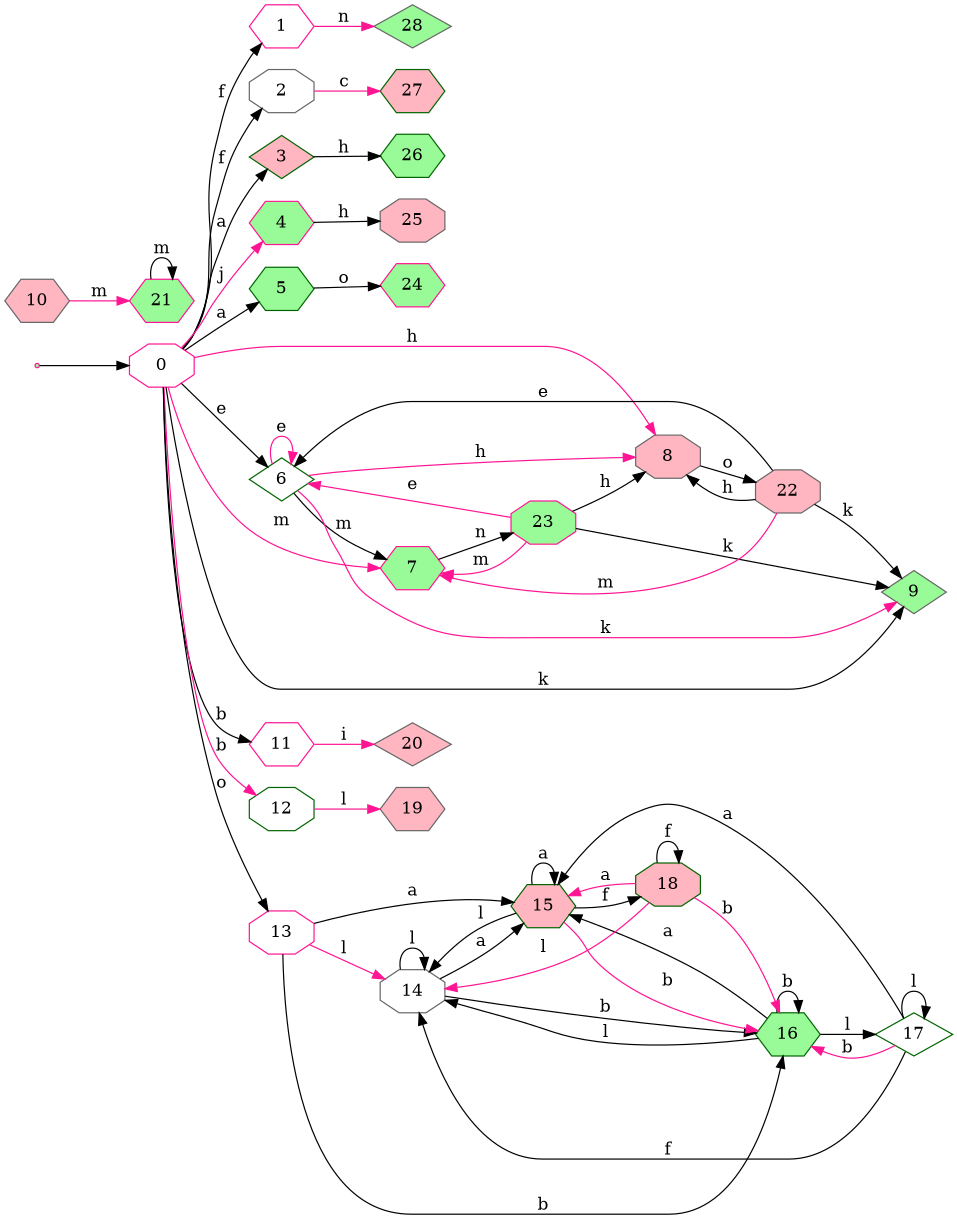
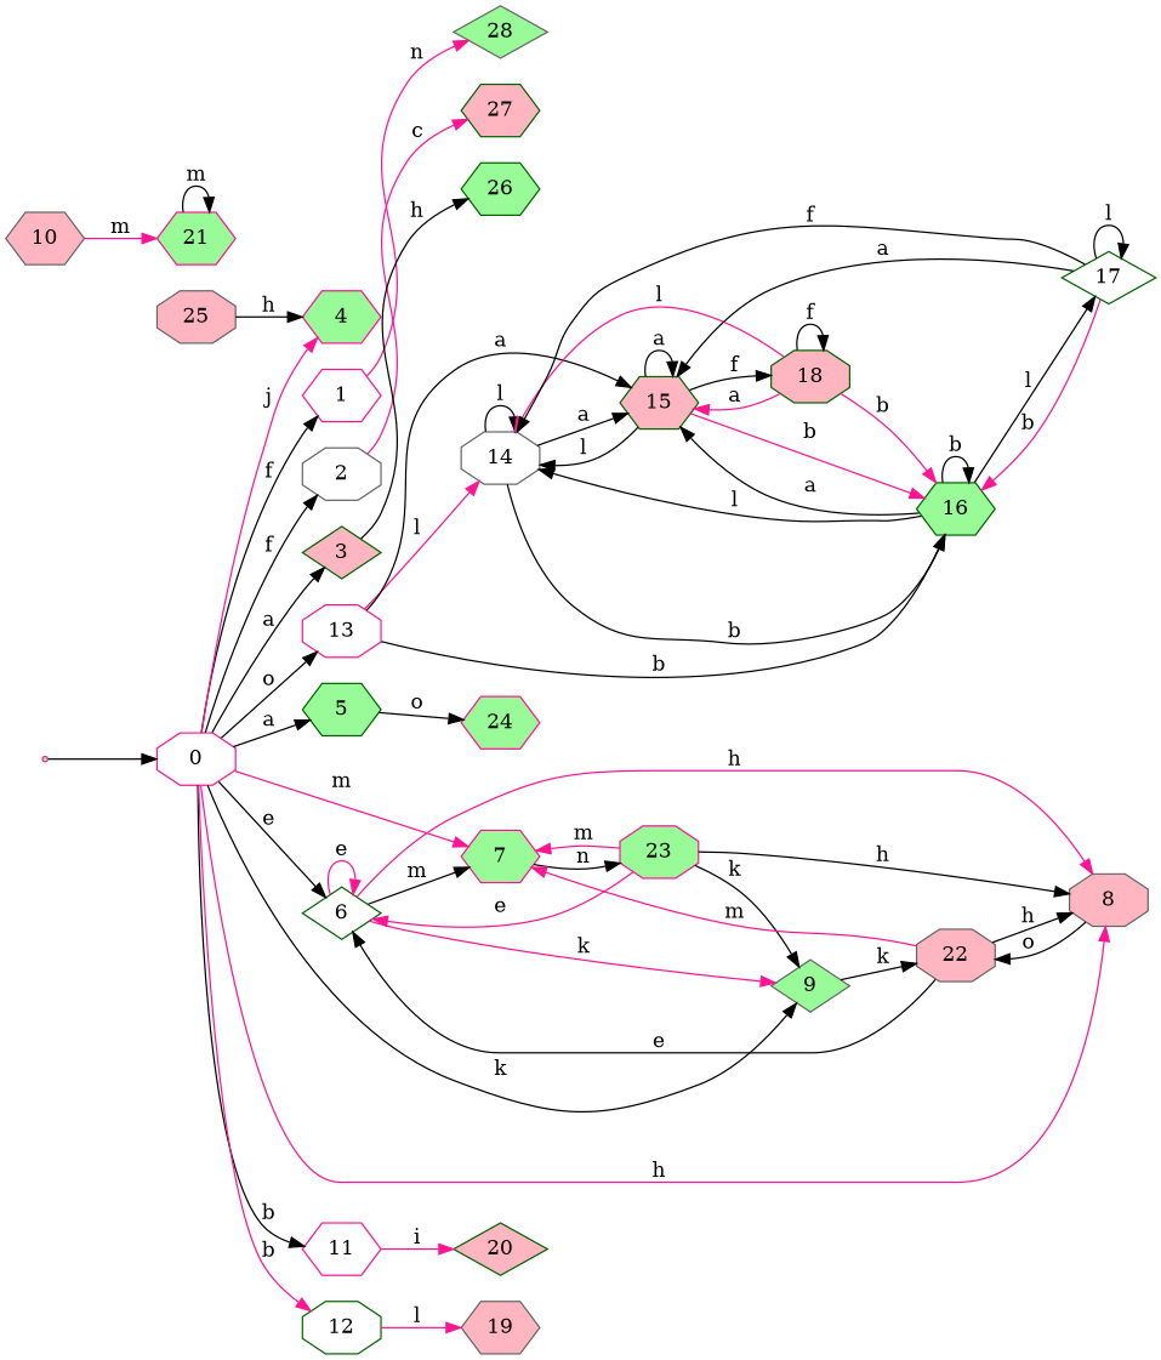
  digraph {
    rankdir=LR
    node [color=deeppink fillcolor=palegreen shape=hexagon style=filled]
    edge [color=black]
    dummy0 [shape=point]
    0 [fillcolor=white shape=octagon]
    1 [fillcolor=white]
    2 [color=gray40 fillcolor=white shape=octagon]
    3 [color=darkgreen fillcolor=lightpink shape=diamond]
    4
    5 [color=darkgreen]
    6 [color=darkgreen fillcolor=white shape=diamond]
    7
    8 [color=gray40 fillcolor=lightpink shape=octagon]
    9 [color=gray40 shape=diamond]
    11 [fillcolor=white]
    12 [color=darkgreen fillcolor=white shape=octagon]
    13 [fillcolor=white shape=octagon]
    28 [color=gray40 shape=diamond]
    27 [color=darkgreen fillcolor=lightpink]
    26 [color=darkgreen]
    25 [color=gray40 fillcolor=lightpink shape=octagon]
    24
    23 [shape=octagon]
    22 [color=gray40 fillcolor=lightpink shape=octagon]
    10 [color=gray40 fillcolor=lightpink]
    21
-   20 [color=gray40 fillcolor=lightpink shape=diamond]
+   20 [color=darkgreen fillcolor=lightpink shape=diamond]
    19 [color=gray40 fillcolor=lightpink]
    14 [color=gray40 fillcolor=white shape=octagon]
    15 [color=darkgreen fillcolor=lightpink]
    16 [color=darkgreen]
    18 [color=darkgreen fillcolor=lightpink shape=octagon]
    17 [color=darkgreen fillcolor=white shape=diamond]
    dummy0 -> 0
    0 -> 1 [label=f]
    0 -> 2 [label=f]
    0 -> 3 [label=a]
    0 -> 4 [color=deeppink label=j]
    0 -> 5 [label=a]
    0 -> 6 [label=e]
    0 -> 7 [color=deeppink label=m]
    0 -> 8 [color=deeppink label=h]
    0 -> 9 [label=k]
    0 -> 11 [label=b]
    0 -> 12 [color=deeppink label=b]
    0 -> 13 [label=o]
    1 -> 28 [color=deeppink label=n]
    2 -> 27 [color=deeppink label=c]
    3 -> 26 [label=h]
-   4 -> 25 [label=h]
+   25 -> 4 [label=h]
    5 -> 24 [label=o]
    6 -> 6 [color=deeppink label=e]
    6 -> 7 [label=m]
    6 -> 8 [color=deeppink label=h]
    6 -> 9 [color=deeppink label=k]
    7 -> 23 [label=n]
    8 -> 22 [label=o]
    11 -> 20 [color=deeppink label=i]
    12 -> 19 [color=deeppink label=l]
    13 -> 14 [color=deeppink label=l]
    13 -> 15 [label=a]
    13 -> 16 [label=b]
    23 -> 6 [color=deeppink label=e]
    23 -> 7 [color=deeppink label=m]
    23 -> 8 [label=h]
    23 -> 9 [label=k]
    22 -> 6 [label=e]
    22 -> 7 [color=deeppink label=m]
    22 -> 8 [label=h]
-   22 -> 9 [label=k]
+   9 -> 22 [label=k]
    10 -> 21 [color=deeppink label=m]
    21 -> 21 [label=m]
    14 -> 14 [label=l]
    14 -> 15 [label=a]
    14 -> 16 [label=b]
    15 -> 14 [label=l]
    15 -> 15 [label=a]
    15 -> 16 [color=deeppink label=b]
    15 -> 18 [label=f]
    16 -> 14 [label=l]
    16 -> 15 [label=a]
    16 -> 16 [label=b]
    16 -> 17 [label=l]
    18 -> 14 [color=deeppink label=l]
    18 -> 15 [color=deeppink label=a]
    18 -> 16 [color=deeppink label=b]
    18 -> 18 [label=f]
    17 -> 14 [label=f]
    17 -> 15 [label=a]
    17 -> 16 [color=deeppink label=b]
    17 -> 17 [label=l]
  }
